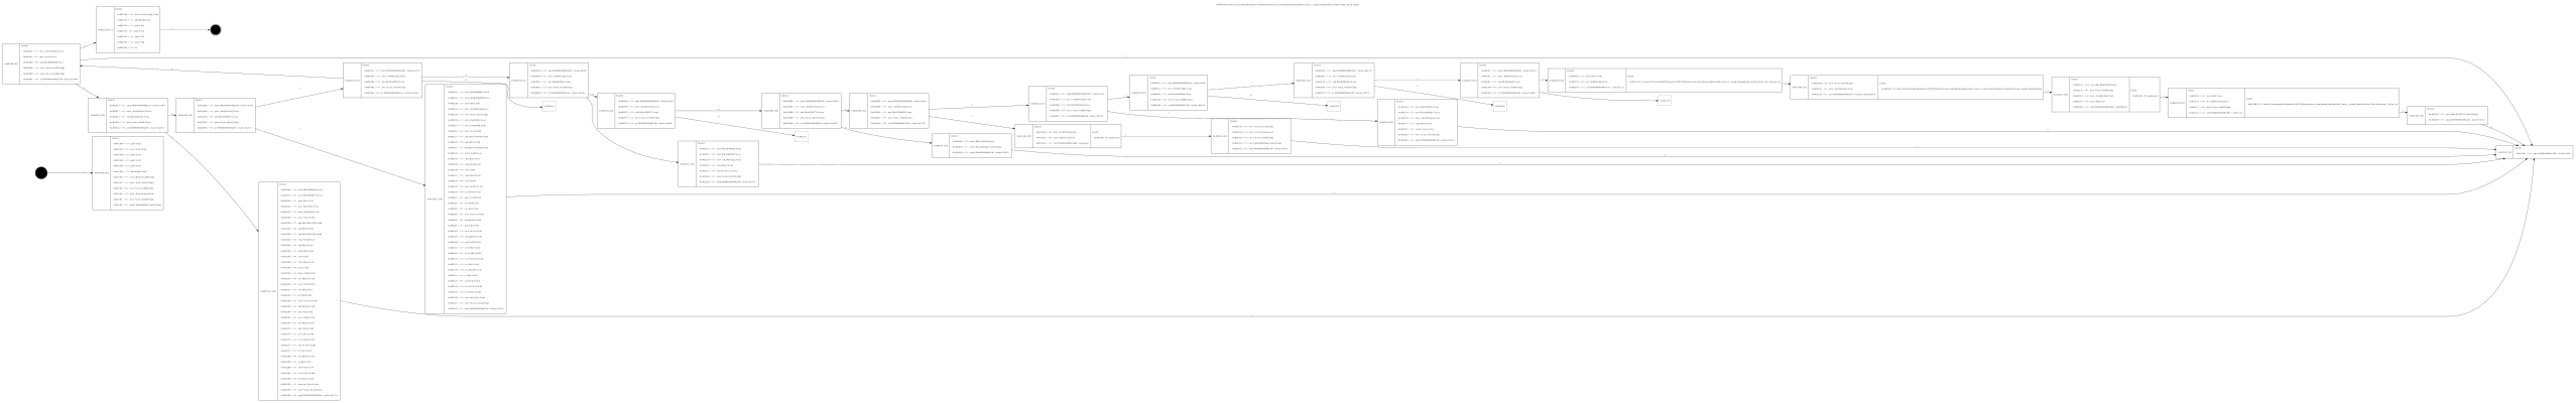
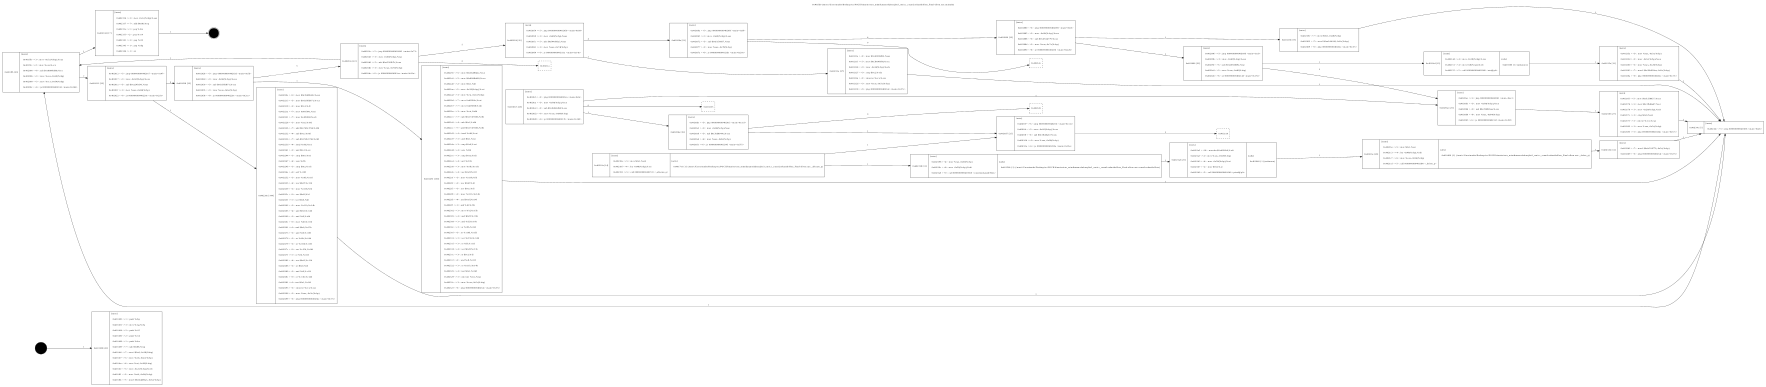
  digraph {
    fontname="Liberation Serif"
    label="0x401fd0 (/mnt/c/Users/mathe/Desktop/tcc/POCII/binaries/extr_mimikatzmodulessqlite3_omit.c_countLookasideSlots_Final-ollvm.out::main(0))"
    labelloc=t
    rankdir=LR
    node [fontname="Liberation Serif" shape=record]
    edge [fontname="Liberation Serif"]
    Entry [fillcolor=black height=0.3 shape=circle style=filled width=0.3]
    n2 [label="{\n     0x401fd0 [43]\l\n     | [instrs]\l\n     &nbsp;&nbsp;0x401fd0 \<+1\>: push %rbp\l\n     &nbsp;&nbsp;0x401fd1 \<+3\>: mov %rsp,%rbp\l\n     &nbsp;&nbsp;0x401fd4 \<+2\>: push %r15\l\n     &nbsp;&nbsp;0x401fd6 \<+2\>: push %r14\l\n     &nbsp;&nbsp;0x401fd8 \<+1\>: push %rbx\l\n     &nbsp;&nbsp;0x401fd9 \<+7\>: sub $0x88,%rsp\l\n     &nbsp;&nbsp;0x401fe0 \<+7\>: movl $0x0,-0x28(%rbp)\l\n     &nbsp;&nbsp;0x401fe7 \<+3\>: mov %edi,-0x2c(%rbp)\l\n     &nbsp;&nbsp;0x401fea \<+4\>: mov %rsi,-0x38(%rbp)\l\n     &nbsp;&nbsp;0x401fee \<+3\>: mov -0x2c(%rbp),%edi\l\n     &nbsp;&nbsp;0x401ff1 \<+3\>: mov %edi,-0x24(%rbp)\l\n     &nbsp;&nbsp;0x401ff4 \<+7\>: movl $0xf44d83a3,-0x5c(%rbp)\l\n  }"]
    n3 [label="{\n     0x401ffb [23]\l\n     | [instrs]\l\n     &nbsp;&nbsp;0x401ffb \<+3\>: mov -0x5c(%rbp),%eax\l\n     &nbsp;&nbsp;0x401ffe \<+2\>: mov %eax,%ecx\l\n     &nbsp;&nbsp;0x402000 \<+6\>: sub $0x8008bb89,%ecx\l\n     &nbsp;&nbsp;0x402006 \<+3\>: mov %eax,-0x60(%rbp)\l\n     &nbsp;&nbsp;0x402009 \<+3\>: mov %ecx,-0x64(%rbp)\l\n     &nbsp;&nbsp;0x40200c \<+6\>: je 0000000000402334 \<main+0x364\>\l\n  }"]
    n4 [label="{\n     0x402334 [17]\l\n     | [instrs]\l\n     &nbsp;&nbsp;0x402334 \<+3\>: mov -0x1c(%rbp),%eax\l\n     &nbsp;&nbsp;0x402337 \<+7\>: add $0x88,%rsp\l\n     &nbsp;&nbsp;0x40233e \<+1\>: pop %rbx\l\n     &nbsp;&nbsp;0x40233f \<+2\>: pop %r14\l\n     &nbsp;&nbsp;0x402341 \<+2\>: pop %r15\l\n     &nbsp;&nbsp;0x402343 \<+1\>: pop %rbp\l\n     &nbsp;&nbsp;0x402344 \<+1\>: ret\l\n  }"]
    n5 [label="{\n     0x402012 [22]\l\n     | [instrs]\l\n     &nbsp;&nbsp;0x402012 \<+5\>: jmp 0000000000402017 \<main+0x47\>\l\n     &nbsp;&nbsp;0x402017 \<+3\>: mov -0x60(%rbp),%eax\l\n     &nbsp;&nbsp;0x40201a \<+5\>: sub $0xa24fe34f,%eax\l\n     &nbsp;&nbsp;0x40201f \<+3\>: mov %eax,-0x68(%rbp)\l\n     &nbsp;&nbsp;0x402022 \<+6\>: je 000000000040220e \<main+0x23e\>\l\n  }"]
    Exit [fillcolor=black height=0.3 peripheries=2 shape=circle style=filled width=0.3]
    n7 [label="{\n     0x40220e [144]\l\n     | [instrs]\l\n     &nbsp;&nbsp;0x40220e \<+5\>: mov $0x3bd8044c,%eax\l\n     &nbsp;&nbsp;0x402213 \<+5\>: mov $0xb36fd871,%ecx\l\n     &nbsp;&nbsp;0x402218 \<+2\>: mov $0x1,%dl\l\n     &nbsp;&nbsp;0x40221a \<+7\>: mov 0x40504c,%esi\l\n     &nbsp;&nbsp;0x402221 \<+7\>: mov 0x405068,%edi\l\n     &nbsp;&nbsp;0x402228 \<+3\>: mov %esi,%r8d\l\n     &nbsp;&nbsp;0x40222b \<+7\>: add $0x769c3766,%r8d\l\n     &nbsp;&nbsp;0x402232 \<+4\>: sub $0x1,%r8d\l\n     &nbsp;&nbsp;0x402236 \<+7\>: sub $0x769c3766,%r8d\l\n     &nbsp;&nbsp;0x40223d \<+4\>: imul %r8d,%esi\l\n     &nbsp;&nbsp;0x402241 \<+3\>: and $0x1,%esi\l\n     &nbsp;&nbsp;0x402244 \<+3\>: cmp $0x0,%esi\l\n     &nbsp;&nbsp;0x402247 \<+4\>: sete %r9b\l\n     &nbsp;&nbsp;0x40224b \<+3\>: cmp $0xa,%edi\l\n     &nbsp;&nbsp;0x40224e \<+4\>: setl %r10b\l\n     &nbsp;&nbsp;0x402252 \<+3\>: mov %r9b,%r11b\l\n     &nbsp;&nbsp;0x402255 \<+4\>: xor $0xff,%r11b\l\n     &nbsp;&nbsp;0x402259 \<+3\>: mov %r10b,%bl\l\n     &nbsp;&nbsp;0x40225c \<+3\>: xor $0xff,%bl\l\n     &nbsp;&nbsp;0x40225f \<+3\>: xor $0x0,%dl\l\n     &nbsp;&nbsp;0x402262 \<+3\>: mov %r11b,%r14b\l\n     &nbsp;&nbsp;0x402265 \<+4\>: and $0x0,%r14b\l\n     &nbsp;&nbsp;0x402269 \<+3\>: and %dl,%r9b\l\n     &nbsp;&nbsp;0x40226c \<+3\>: mov %bl,%r15b\l\n     &nbsp;&nbsp;0x40226f \<+4\>: and $0x0,%r15b\l\n     &nbsp;&nbsp;0x402273 \<+3\>: and %dl,%r10b\l\n     &nbsp;&nbsp;0x402276 \<+3\>: or %r9b,%r14b\l\n     &nbsp;&nbsp;0x402279 \<+3\>: or %r10b,%r15b\l\n     &nbsp;&nbsp;0x40227c \<+3\>: xor %r15b,%r14b\l\n     &nbsp;&nbsp;0x40227f \<+3\>: or %bl,%r11b\l\n     &nbsp;&nbsp;0x402282 \<+4\>: xor $0xff,%r11b\l\n     &nbsp;&nbsp;0x402286 \<+3\>: or $0x0,%dl\l\n     &nbsp;&nbsp;0x402289 \<+3\>: and %dl,%r11b\l\n     &nbsp;&nbsp;0x40228c \<+3\>: or %r11b,%r14b\l\n     &nbsp;&nbsp;0x40228f \<+4\>: test $0x1,%r14b\l\n     &nbsp;&nbsp;0x402293 \<+3\>: cmovne %ecx,%eax\l\n     &nbsp;&nbsp;0x402296 \<+3\>: mov %eax,-0x5c(%rbp)\l\n     &nbsp;&nbsp;0x402299 \<+5\>: jmp 000000000040234c \<main+0x37c\>\l\n  }"]
    n8 [label="{\n     0x402028 [22]\l\n     | [instrs]\l\n     &nbsp;&nbsp;0x402028 \<+5\>: jmp 000000000040202d \<main+0x5d\>\l\n     &nbsp;&nbsp;0x40202d \<+3\>: mov -0x60(%rbp),%eax\l\n     &nbsp;&nbsp;0x402030 \<+5\>: sub $0xb36fd871,%eax\l\n     &nbsp;&nbsp;0x402035 \<+3\>: mov %eax,-0x6c(%rbp)\l\n     &nbsp;&nbsp;0x402038 \<+6\>: je 000000000040229e \<main+0x2ce\>\l\n  }"]
    n9 [label="{\n     0x40234c [5]\l\n     | [instrs]\l\n     &nbsp;&nbsp;0x40234c \<+5\>: jmp 0000000000401ffb \<main+0x2b\>\l\n  }"]
    n10 [label="{\n     0x40229e [150]\l\n     | [instrs]\l\n     &nbsp;&nbsp;0x40229e \<+5\>: mov $0x3bd8044c,%eax\l\n     &nbsp;&nbsp;0x4022a3 \<+5\>: mov $0x8008bb89,%ecx\l\n     &nbsp;&nbsp;0x4022a8 \<+2\>: mov $0x1,%dl\l\n     &nbsp;&nbsp;0x4022aa \<+3\>: mov -0x28(%rbp),%esi\l\n     &nbsp;&nbsp;0x4022ad \<+3\>: mov %esi,-0x1c(%rbp)\l\n     &nbsp;&nbsp;0x4022b0 \<+7\>: mov 0x40504c,%esi\l\n     &nbsp;&nbsp;0x4022b7 \<+7\>: mov 0x405068,%edi\l\n     &nbsp;&nbsp;0x4022be \<+3\>: mov %esi,%r8d\l\n     &nbsp;&nbsp;0x4022c1 \<+7\>: sub $0x1747e60b,%r8d\l\n     &nbsp;&nbsp;0x4022c8 \<+4\>: sub $0x1,%r8d\l\n     &nbsp;&nbsp;0x4022cc \<+7\>: add $0x1747e60b,%r8d\l\n     &nbsp;&nbsp;0x4022d3 \<+4\>: imul %r8d,%esi\l\n     &nbsp;&nbsp;0x4022d7 \<+3\>: and $0x1,%esi\l\n     &nbsp;&nbsp;0x4022da \<+3\>: cmp $0x0,%esi\l\n     &nbsp;&nbsp;0x4022dd \<+4\>: sete %r9b\l\n     &nbsp;&nbsp;0x4022e1 \<+3\>: cmp $0xa,%edi\l\n     &nbsp;&nbsp;0x4022e4 \<+4\>: setl %r10b\l\n     &nbsp;&nbsp;0x4022e8 \<+3\>: mov %r9b,%r11b\l\n     &nbsp;&nbsp;0x4022eb \<+4\>: xor $0xff,%r11b\l\n     &nbsp;&nbsp;0x4022ef \<+3\>: mov %r10b,%bl\l\n     &nbsp;&nbsp;0x4022f2 \<+3\>: xor $0xff,%bl\l\n     &nbsp;&nbsp;0x4022f5 \<+3\>: xor $0x1,%dl\l\n     &nbsp;&nbsp;0x4022f8 \<+3\>: mov %r11b,%r14b\l\n     &nbsp;&nbsp;0x4022fb \<+4\>: and $0xff,%r14b\l\n     &nbsp;&nbsp;0x4022ff \<+3\>: and %dl,%r9b\l\n     &nbsp;&nbsp;0x402302 \<+3\>: mov %bl,%r15b\l\n     &nbsp;&nbsp;0x402305 \<+4\>: and $0xff,%r15b\l\n     &nbsp;&nbsp;0x402309 \<+3\>: and %dl,%r10b\l\n     &nbsp;&nbsp;0x40230c \<+3\>: or %r9b,%r14b\l\n     &nbsp;&nbsp;0x40230f \<+3\>: or %r10b,%r15b\l\n     &nbsp;&nbsp;0x402312 \<+3\>: xor %r15b,%r14b\l\n     &nbsp;&nbsp;0x402315 \<+3\>: or %bl,%r11b\l\n     &nbsp;&nbsp;0x402318 \<+4\>: xor $0xff,%r11b\l\n     &nbsp;&nbsp;0x40231c \<+3\>: or $0x1,%dl\l\n     &nbsp;&nbsp;0x40231f \<+3\>: and %dl,%r11b\l\n     &nbsp;&nbsp;0x402322 \<+3\>: or %r11b,%r14b\l\n     &nbsp;&nbsp;0x402325 \<+4\>: test $0x1,%r14b\l\n     &nbsp;&nbsp;0x402329 \<+3\>: cmovne %ecx,%eax\l\n     &nbsp;&nbsp;0x40232c \<+3\>: mov %eax,-0x5c(%rbp)\l\n     &nbsp;&nbsp;0x40232f \<+5\>: jmp 000000000040234c \<main+0x37c\>\l\n  }"]
    n11 [label="{\n     0x40203e [22]\l\n     | [instrs]\l\n     &nbsp;&nbsp;0x40203e \<+5\>: jmp 0000000000402043 \<main+0x73\>\l\n     &nbsp;&nbsp;0x402043 \<+3\>: mov -0x60(%rbp),%eax\l\n     &nbsp;&nbsp;0x402046 \<+5\>: sub $0xd52ffb7b,%eax\l\n     &nbsp;&nbsp;0x40204b \<+3\>: mov %eax,-0x70(%rbp)\l\n     &nbsp;&nbsp;0x40204e \<+6\>: je 00000000004021ea \<main+0x21a\>\l\n  }"]
    n12 [label="{\n     0x4021ea\l\n  }" style=dashed]
    n13 [label="{\n     0x402054 [22]\l\n     | [instrs]\l\n     &nbsp;&nbsp;0x402054 \<+5\>: jmp 0000000000402059 \<main+0x89\>\l\n     &nbsp;&nbsp;0x402059 \<+3\>: mov -0x60(%rbp),%eax\l\n     &nbsp;&nbsp;0x40205c \<+5\>: sub $0xf44d83a3,%eax\l\n     &nbsp;&nbsp;0x402061 \<+3\>: mov %eax,-0x74(%rbp)\l\n     &nbsp;&nbsp;0x402064 \<+6\>: je 000000000040211a \<main+0x14a\>\l\n  }"]
    n14 [label="{\n     0x4021d2 [12]\l\n     | [instrs]\l\n     &nbsp;&nbsp;0x4021d2 \<+7\>: movl $0xfe524779,-0x5c(%rbp)\l\n     &nbsp;&nbsp;0x4021d9 \<+5\>: jmp 000000000040234c \<main+0x37c\>\l\n  }"]
    n15 [label="{\n     0x40211a [27]\l\n     | [instrs]\l\n     &nbsp;&nbsp;0x40211a \<+5\>: mov $0x20508d92,%eax\l\n     &nbsp;&nbsp;0x40211f \<+5\>: mov $0x3b046f68,%ecx\l\n     &nbsp;&nbsp;0x402124 \<+3\>: mov -0x24(%rbp),%edx\l\n     &nbsp;&nbsp;0x402127 \<+3\>: cmp $0x2,%edx\l\n     &nbsp;&nbsp;0x40212a \<+3\>: cmovne %ecx,%eax\l\n     &nbsp;&nbsp;0x40212d \<+3\>: mov %eax,-0x5c(%rbp)\l\n     &nbsp;&nbsp;0x402130 \<+5\>: jmp 000000000040234c \<main+0x37c\>\l\n  }"]
    n16 [label="{\n     0x40206a [22]\l\n     | [instrs]\l\n     &nbsp;&nbsp;0x40206a \<+5\>: jmp 000000000040206f \<main+0x9f\>\l\n     &nbsp;&nbsp;0x40206f \<+3\>: mov -0x60(%rbp),%eax\l\n     &nbsp;&nbsp;0x402072 \<+5\>: sub $0xfcf38937,%eax\l\n     &nbsp;&nbsp;0x402077 \<+3\>: mov %eax,-0x78(%rbp)\l\n     &nbsp;&nbsp;0x40207a \<+6\>: je 00000000004021de \<main+0x20e\>\l\n  }"]
    n17 [label="{\n     0x4021be [20]\l\n     | [instrs]\l\n     &nbsp;&nbsp;0x4021be \<+5\>: mov $0x1,%esi\l\n     &nbsp;&nbsp;0x4021c3 \<+4\>: lea -0x48(%rbp),%rdi\l\n     &nbsp;&nbsp;0x4021c7 \<+6\>: mov %eax,-0x94(%rbp)\l\n     &nbsp;&nbsp;0x4021cd \<+5\>: call 0000000000401d90 \<_delete_p\>\l\n     | [calls]\l\n     &nbsp;&nbsp;0x401d90 \{1\} (/mnt/c/Users/mathe/Desktop/tcc/POCII/binaries/extr_mimikatzmodulessqlite3_omit.c_countLookasideSlots_Final-ollvm.out::_delete_p)\l\n  }"]
    n18 [label="{\n     0x4021de\l\n  }" style=dashed]
    n19 [label="{\n     0x402080 [22]\l\n     | [instrs]\l\n     &nbsp;&nbsp;0x402080 \<+5\>: jmp 0000000000402085 \<main+0xb5\>\l\n     &nbsp;&nbsp;0x402085 \<+3\>: mov -0x60(%rbp),%eax\l\n     &nbsp;&nbsp;0x402088 \<+5\>: sub $0xfe524779,%eax\l\n     &nbsp;&nbsp;0x40208d \<+3\>: mov %eax,-0x7c(%rbp)\l\n     &nbsp;&nbsp;0x402090 \<+6\>: je 00000000004021fb \<main+0x22b\>\l\n  }"]
    n20 [label="{\n     0x4021a5 [25]\l\n     | [instrs]\l\n     &nbsp;&nbsp;0x4021a5 \<+10\>: movabs $0x4030b6,%rdi\l\n     &nbsp;&nbsp;0x4021af \<+4\>: mov %rax,-0x58(%rbp)\l\n     &nbsp;&nbsp;0x4021b3 \<+4\>: mov -0x58(%rbp),%rsi\l\n     &nbsp;&nbsp;0x4021b7 \<+2\>: mov $0x0,%al\l\n     &nbsp;&nbsp;0x4021b9 \<+5\>: call 0000000000401040 \<printf@plt\>\l\n     | [calls]\l\n     &nbsp;&nbsp;0x401040 \{1\} (unknown)\l\n  }"]
    n21 [label="{\n     0x4021fb [19]\l\n     | [instrs]\l\n     &nbsp;&nbsp;0x4021fb \<+7\>: movl $0x0,-0x28(%rbp)\l\n     &nbsp;&nbsp;0x402202 \<+7\>: movl $0xa24fe34f,-0x5c(%rbp)\l\n     &nbsp;&nbsp;0x402209 \<+5\>: jmp 000000000040234c \<main+0x37c\>\l\n  }"]
    n22 [label="{\n     0x402096 [22]\l\n     | [instrs]\l\n     &nbsp;&nbsp;0x402096 \<+5\>: jmp 000000000040209b \<main+0xcb\>\l\n     &nbsp;&nbsp;0x40209b \<+3\>: mov -0x60(%rbp),%eax\l\n     &nbsp;&nbsp;0x40209e \<+5\>: sub $0x20508d92,%eax\l\n     &nbsp;&nbsp;0x4020a3 \<+3\>: mov %eax,-0x80(%rbp)\l\n     &nbsp;&nbsp;0x4020a6 \<+6\>: je 000000000040214d \<main+0x17d\>\l\n  }"]
    n23 [label="{\n     0x402198 [13]\l\n     | [instrs]\l\n     &nbsp;&nbsp;0x402198 \<+4\>: mov %rax,-0x50(%rbp)\l\n     &nbsp;&nbsp;0x40219c \<+4\>: mov -0x50(%rbp),%rdi\l\n     &nbsp;&nbsp;0x4021a0 \<+5\>: call 00000000004015b0 \<countLookasideSlots\>\l\n     | [calls]\l\n     &nbsp;&nbsp;0x4015b0 \{1\} (/mnt/c/Users/mathe/Desktop/tcc/POCII/binaries/extr_mimikatzmodulessqlite3_omit.c_countLookasideSlots_Final-ollvm.out::countLookasideSlots)\l\n  }"]
    n24 [label="{\n     0x40214d [13]\l\n     | [instrs]\l\n     &nbsp;&nbsp;0x40214d \<+4\>: mov -0x38(%rbp),%rax\l\n     &nbsp;&nbsp;0x402151 \<+4\>: mov 0x8(%rax),%rdi\l\n     &nbsp;&nbsp;0x402155 \<+5\>: call 0000000000401060 \<atoi@plt\>\l\n     | [calls]\l\n     &nbsp;&nbsp;0x401060 \{1\} (unknown)\l\n  }"]
    n25 [label="{\n     0x4020ac [25]\l\n     | [instrs]\l\n     &nbsp;&nbsp;0x4020ac \<+5\>: jmp 00000000004020b1 \<main+0xe1\>\l\n     &nbsp;&nbsp;0x4020b1 \<+3\>: mov -0x60(%rbp),%eax\l\n     &nbsp;&nbsp;0x4020b4 \<+5\>: sub $0x29b926aa,%eax\l\n     &nbsp;&nbsp;0x4020b9 \<+6\>: mov %eax,-0x84(%rbp)\l\n     &nbsp;&nbsp;0x4020bf \<+6\>: je 000000000040216f \<main+0x19f\>\l\n  }"]
    n26 [label="{\n     0x402110\l\n  }" style=dashed]
    n27 [label="{\n     0x40215a [21]\l\n     | [instrs]\l\n     &nbsp;&nbsp;0x40215a \<+3\>: mov %eax,-0x3c(%rbp)\l\n     &nbsp;&nbsp;0x40215d \<+3\>: mov -0x3c(%rbp),%eax\l\n     &nbsp;&nbsp;0x402160 \<+3\>: mov %eax,-0x20(%rbp)\l\n     &nbsp;&nbsp;0x402163 \<+7\>: movl $0x29b926aa,-0x5c(%rbp)\l\n     &nbsp;&nbsp;0x40216a \<+5\>: jmp 000000000040234c \<main+0x37c\>\l\n  }"]
    n28 [label="{\n     0x40216f [27]\l\n     | [instrs]\l\n     &nbsp;&nbsp;0x40216f \<+5\>: mov $0xfcf38937,%eax\l\n     &nbsp;&nbsp;0x402174 \<+5\>: mov $0x3fb46ab7,%ecx\l\n     &nbsp;&nbsp;0x402179 \<+3\>: mov -0x20(%rbp),%edx\l\n     &nbsp;&nbsp;0x40217c \<+3\>: cmp $0x0,%edx\l\n     &nbsp;&nbsp;0x40217f \<+3\>: cmove %ecx,%eax\l\n     &nbsp;&nbsp;0x402182 \<+3\>: mov %eax,-0x5c(%rbp)\l\n     &nbsp;&nbsp;0x402185 \<+5\>: jmp 000000000040234c \<main+0x37c\>\l\n  }"]
    n29 [label="{\n     0x4020c5 [25]\l\n     | [instrs]\l\n     &nbsp;&nbsp;0x4020c5 \<+5\>: jmp 00000000004020ca \<main+0xfa\>\l\n     &nbsp;&nbsp;0x4020ca \<+3\>: mov -0x60(%rbp),%eax\l\n     &nbsp;&nbsp;0x4020cd \<+5\>: sub $0x3b046f68,%eax\l\n     &nbsp;&nbsp;0x4020d2 \<+6\>: mov %eax,-0x88(%rbp)\l\n     &nbsp;&nbsp;0x4020d8 \<+6\>: je 0000000000402135 \<main+0x165\>\l\n  }"]
    n30 [label="{\n     0x40218a [14]\l\n     | [instrs]\l\n     &nbsp;&nbsp;0x40218a \<+5\>: mov $0x1,%edi\l\n     &nbsp;&nbsp;0x40218f \<+4\>: lea -0x48(%rbp),%rsi\l\n     &nbsp;&nbsp;0x402193 \<+5\>: call 00000000004017c0 \<_allocate_p\>\l\n     | [calls]\l\n     &nbsp;&nbsp;0x4017c0 \{1\} (/mnt/c/Users/mathe/Desktop/tcc/POCII/binaries/extr_mimikatzmodulessqlite3_omit.c_countLookasideSlots_Final-ollvm.out::_allocate_p)\l\n  }"]
    n31 [label="{\n     0x402135\l\n  }" style=dashed]
    n32 [label="{\n     0x4020de [25]\l\n     | [instrs]\l\n     &nbsp;&nbsp;0x4020de \<+5\>: jmp 00000000004020e3 \<main+0x113\>\l\n     &nbsp;&nbsp;0x4020e3 \<+3\>: mov -0x60(%rbp),%eax\l\n     &nbsp;&nbsp;0x4020e6 \<+5\>: sub $0x3bd8044c,%eax\l\n     &nbsp;&nbsp;0x4020eb \<+6\>: mov %eax,-0x8c(%rbp)\l\n     &nbsp;&nbsp;0x4020f1 \<+6\>: je 0000000000402345 \<main+0x375\>\l\n  }"]
    n33 [label="{\n     0x4020f7 [25]\l\n     | [instrs]\l\n     &nbsp;&nbsp;0x4020f7 \<+5\>: jmp 00000000004020fc \<main+0x12c\>\l\n     &nbsp;&nbsp;0x4020fc \<+3\>: mov -0x60(%rbp),%eax\l\n     &nbsp;&nbsp;0x4020ff \<+5\>: sub $0x3fb46ab7,%eax\l\n     &nbsp;&nbsp;0x402104 \<+6\>: mov %eax,-0x90(%rbp)\l\n     &nbsp;&nbsp;0x40210a \<+6\>: je 000000000040218a \<main+0x1ba\>\l\n  }"]
    n34 [label="{\n     0x402345\l\n  }" style=dashed]
    Entry -> n2 [label=" 1"]
    n3 -> n4 [label=" 1"]
    n3 -> n5 [label=" 7"]
    n4 -> Exit [label=" 1"]
    n5 -> n7 [label=" 1"]
    n5 -> n8 [label=" 6"]
    n7 -> n9 [label=" 1"]
    n8 -> n10 [label=" 1"]
    n8 -> n11 [label=" 5"]
-   n3 -> n9 [label=" 7"]
+   n9 -> n3 [label=" 7"]
    n10 -> n9 [label=" 1"]
    n11 -> n3 [label=" 1"]
    n11 -> n12 [label=" 0"]
    n11 -> n13 [label=" 5"]
    n13 -> n15 [label=" 1"]
    n13 -> n16 [label=" 4"]
    n14 -> n9 [label=" 1"]
    n15 -> n9 [label=" 1"]
    n16 -> n18 [label=" 0"]
    n16 -> n19 [label=" 4"]
    n17 -> n14 [label=" 1"]
    n19 -> n21 [label=" 1"]
    n19 -> n22 [label=" 3"]
    n20 -> n17 [label=" 1"]
    n21 -> n9 [label=" 1"]
    n22 -> n24 [label=" 1"]
    n22 -> n25 [label=" 2"]
    n23 -> n20 [label=" 1"]
    n24 -> n27 [label=" 1"]
    n25 -> n28 [label=" 1"]
-   n25 -> n29 [label=" 1"]
+   n29 -> n25 [label=" 1"]
    n27 -> n9 [label=" 1"]
    n28 -> n9 [label=" 1"]
    n29 -> n31 [label=" 0"]
    n29 -> n32 [label=" 1"]
    n30 -> n23 [label=" 1"]
    n32 -> n33 [label=" 1"]
    n32 -> n34 [label=" 0"]
    n33 -> n26 [label=" 5"]
-   n33 -> n30 [label=" 1"]
+   n30 -> n33 [label=" 1"]
  }
